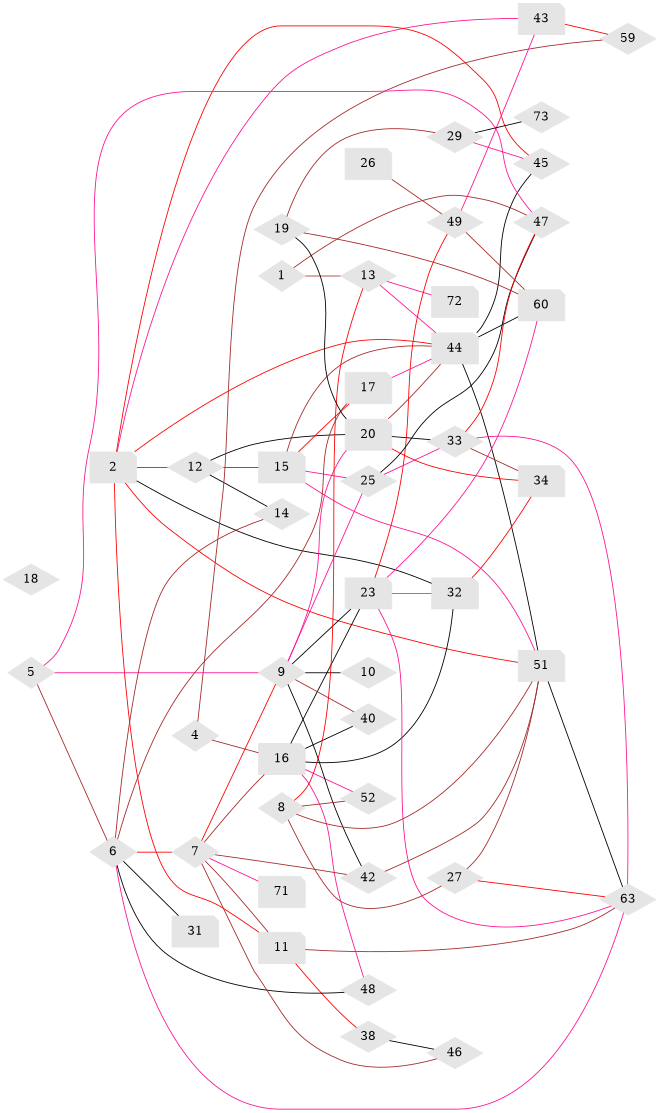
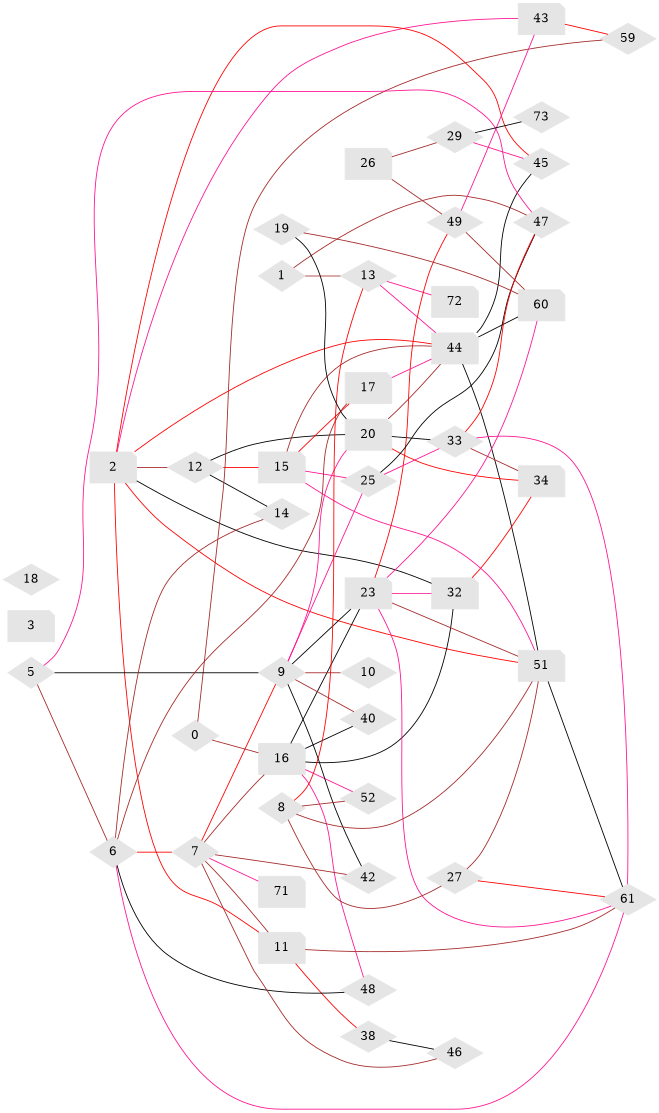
  graph {
    rankdir=LR
    node [color=gray90 shape=diamond style=filled]
    edge [color=brown]
    1 [super="+35"]
    13 [super="+61"]
    47 [super="+54"]
    44 [shape=note super="+57"]
    72 [shape=note]
    2 [shape=note super="+49"]
    11 [shape=note]
    12
    32 [shape=note]
    43 [shape=note super="+66"]
    45
    51 [shape=note super="+56"]
-   63 [super="+69"]
+   63 [super="+69" label=61]
    38
    14 [super="+74"]
    20 [shape=note super="+28"]
    15 [shape=note super="+41"]
    34 [shape=note]
    59 [super="+65"]
    60 [shape=note]
+   3 [shape=note]
    16 [shape=note super="+64"]
    48
    52 [super="+67"]
    23 [shape=note super="+55"]
    40
-   4
+   4 [label=0]
    5 [super="+22"]
    6 [super="+21"]
    9 [super="+24"]
    7 [super="+36"]
    17 [shape=note super="+30"]
-   31 [shape=note super="+70"]
    42
    10
    25 [super="+50"]
    46
    71 [shape=note]
    8 [super="+53"]
    27
    33 [super="+62"]
    n42 [label=49 super="+58"]
    18
    19 [super="+37"]
    29
    73
    26 [shape=note]
    1 -- 13 [weight=2]
    1 -- 47
    13 -- 44 [color=deeppink]
    13 -- 72 [color=deeppink]
    44 -- 45 [color=black]
    44 -- 51 [color=black]
    44 -- 60 [color=black]
    2 -- 44 [color=red]
    2 -- 11 [color=red]
    2 -- 12
    2 -- 32 [color=black]
    2 -- 43 [color=deeppink]
    2 -- 45 [color=red]
    2 -- 51 [color=red]
    11 -- 63
    11 -- 38 [color=red]
    12 -- 14 [color=black]
    12 -- 20 [color=black]
    12 -- 15 [color=red]
    32 -- 34 [color=red]
    43 -- 59 [color=red]
    51 -- 63 [color=black]
    38 -- 46 [color=black]
    20 -- 44
    20 -- 34 [color=red]
    20 -- 33 [color=black]
    15 -- 44
    15 -- 51 [color=deeppink weight=2]
    15 -- 17 [color=red]
    15 -- 25 [color=deeppink]
    16 -- 32 [color=black]
    16 -- 48 [color=deeppink]
    16 -- 52 [color=deeppink]
    16 -- 23 [color=black]
    16 -- 40 [color=black]
    23 -- 32 [color=deeppink]
-   42 -- 51
+   23 -- 51
    23 -- 63 [color=deeppink]
    23 -- 60 [color=deeppink]
    23 -- n42 [color=red]
    4 -- 59
    4 -- 16
    5 -- 47 [color=deeppink]
    5 -- 6
-   5 -- 9 [color=deeppink]
+   5 -- 9 [color=black]
    6 -- 63 [color=deeppink]
    6 -- 14
    6 -- 48 [color=black]
    6 -- 7 [color=red]
    6 -- 17
-   6 -- 31 [color=black]
    9 -- 20 [color=deeppink]
    9 -- 23 [color=black]
    9 -- 40
    9 -- 42 [color=black]
-   9 -- 10 [color=black]
+   9 -- 10
    9 -- 25 [color=deeppink]
    7 -- 11
    7 -- 16
    7 -- 9 [color=red]
    7 -- 42
    7 -- 46
    7 -- 71 [color=deeppink]
    17 -- 44 [color=deeppink]
    25 -- 47 [color=black]
    25 -- 33 [color=deeppink]
    8 -- 13 [color=red]
    8 -- 51
    8 -- 52
    8 -- 27
    27 -- 51
    27 -- 63 [color=red]
    33 -- 47 [color=red]
    33 -- 63 [color=deeppink]
    33 -- 34
    n42 -- 43 [color=deeppink]
    n42 -- 60
    19 -- 20 [color=black]
    19 -- 60
-   19 -- 29
+   26 -- 29
    29 -- 45 [color=deeppink]
    29 -- 73 [color=black]
    26 -- n42
  }
